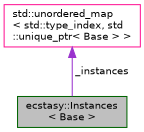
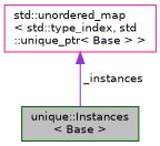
  digraph {
    node [fontname=Helvetica fontsize=10 shape=record style=filled]
-   n1 [color=darkgreen fillcolor=grey75 fontcolor=black height=0.2 label="ecstasy::Instances\l\< Base \>" width=0.4]
+   n1 [color=darkgreen fillcolor=grey75 fontcolor=black height=0.2 label="unique::Instances\l\< Base \>" width=0.4]
    n2 [color=deeppink fillcolor=white height=0.2 label="std::unordered_map\l\< std::type_index, std\l::unique_ptr\< Base \> \>" width=0.4]
    n2 -> n1 [color=darkorchid3 dir=back fontname=Helvetica fontsize=10 label=" _instances" labelfontname=Helvetica labelfontsize=10 style=solid]
  }
